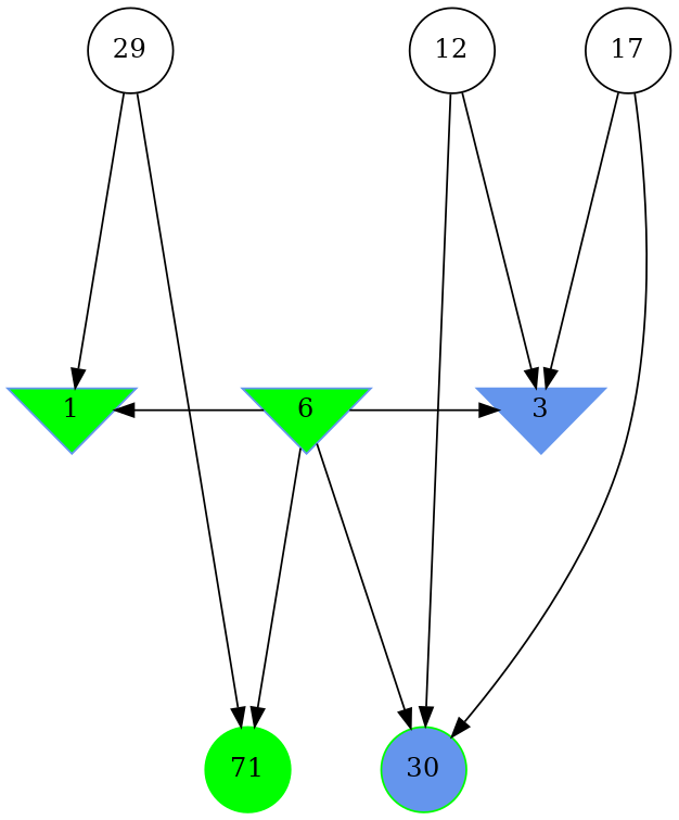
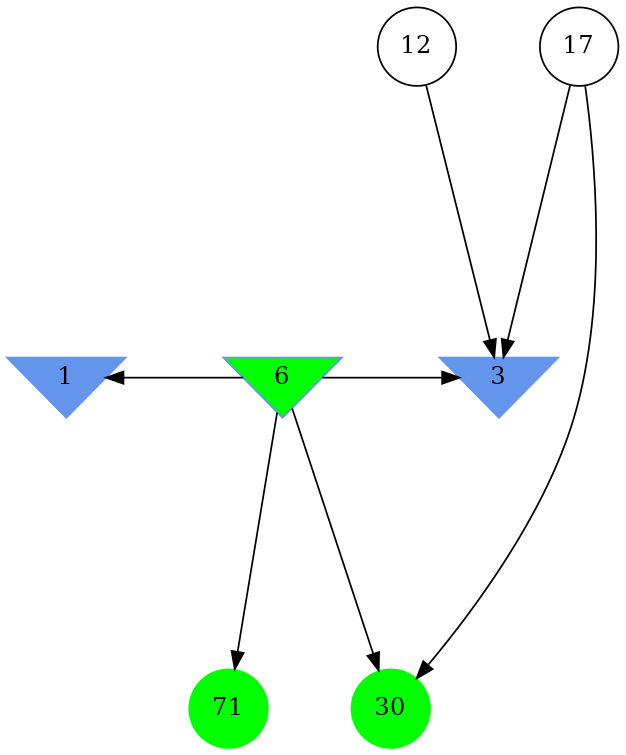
  digraph {
    ranksep=2.0
    node [color=cornflowerblue shape=circle style=filled]
-   1 [shape=invtriangle fillcolor=green]
+   1 [shape=invtriangle]
    3 [shape=invtriangle]
    6 [fillcolor=green shape=invtriangle]
    12 [color=black style=""]
    17 [color=black style=""]
-   29 [color=black style=""]
-   30 [color=green fillcolor=cornflowerblue]
+   30 [color=green]
    n8 [color=green label=71]
    subgraph sub_1 {
      rank=same
      1
      3
      6
    }
    subgraph sub_2 {
      rank=same
      12
      17
-     29
    }
    subgraph sub_3 {
      rank=same
      30
      n8
    }
    6 -> 1
    6 -> 3
    6 -> 30
    6 -> n8
    12 -> 3
-   12 -> 30
    17 -> 3
    17 -> 30
-   29 -> 1
-   29 -> n8
  }
